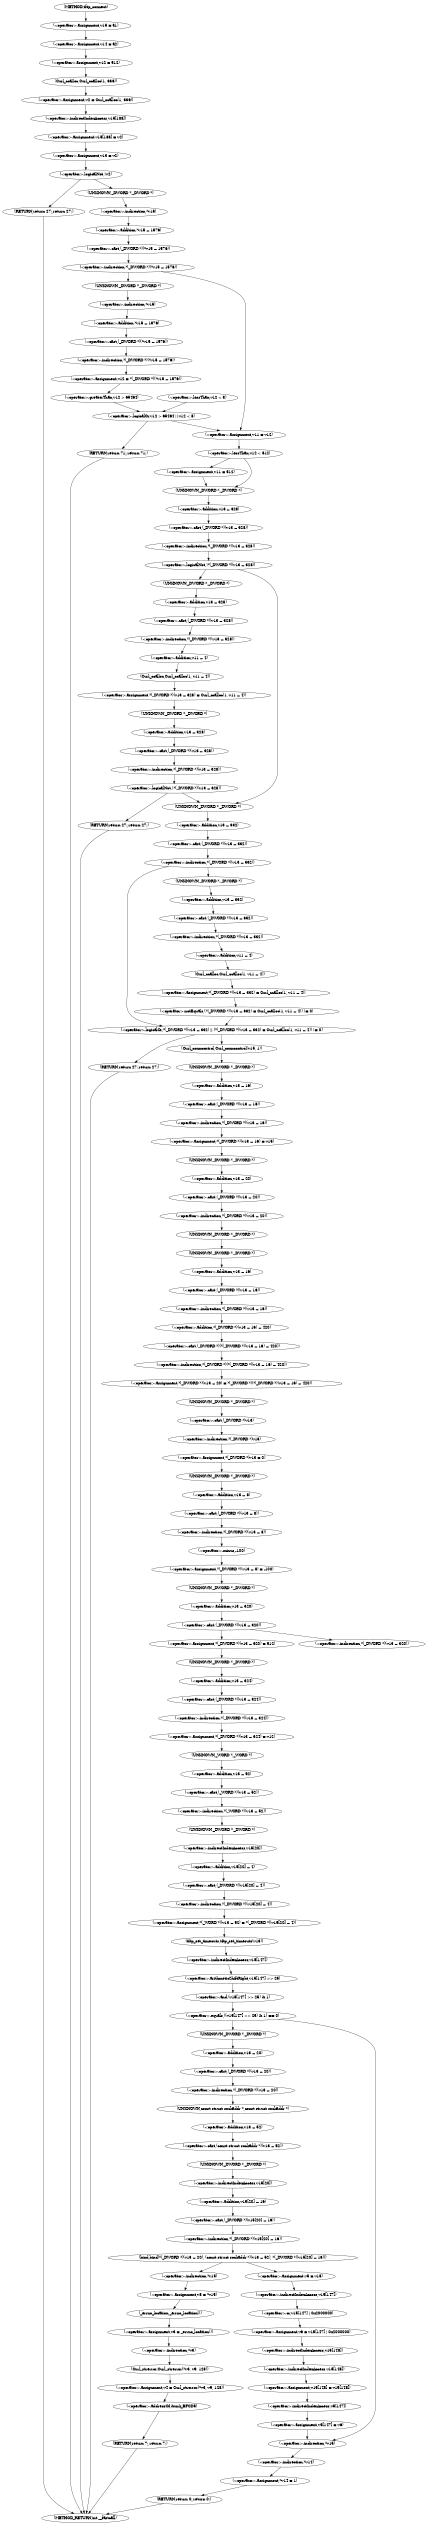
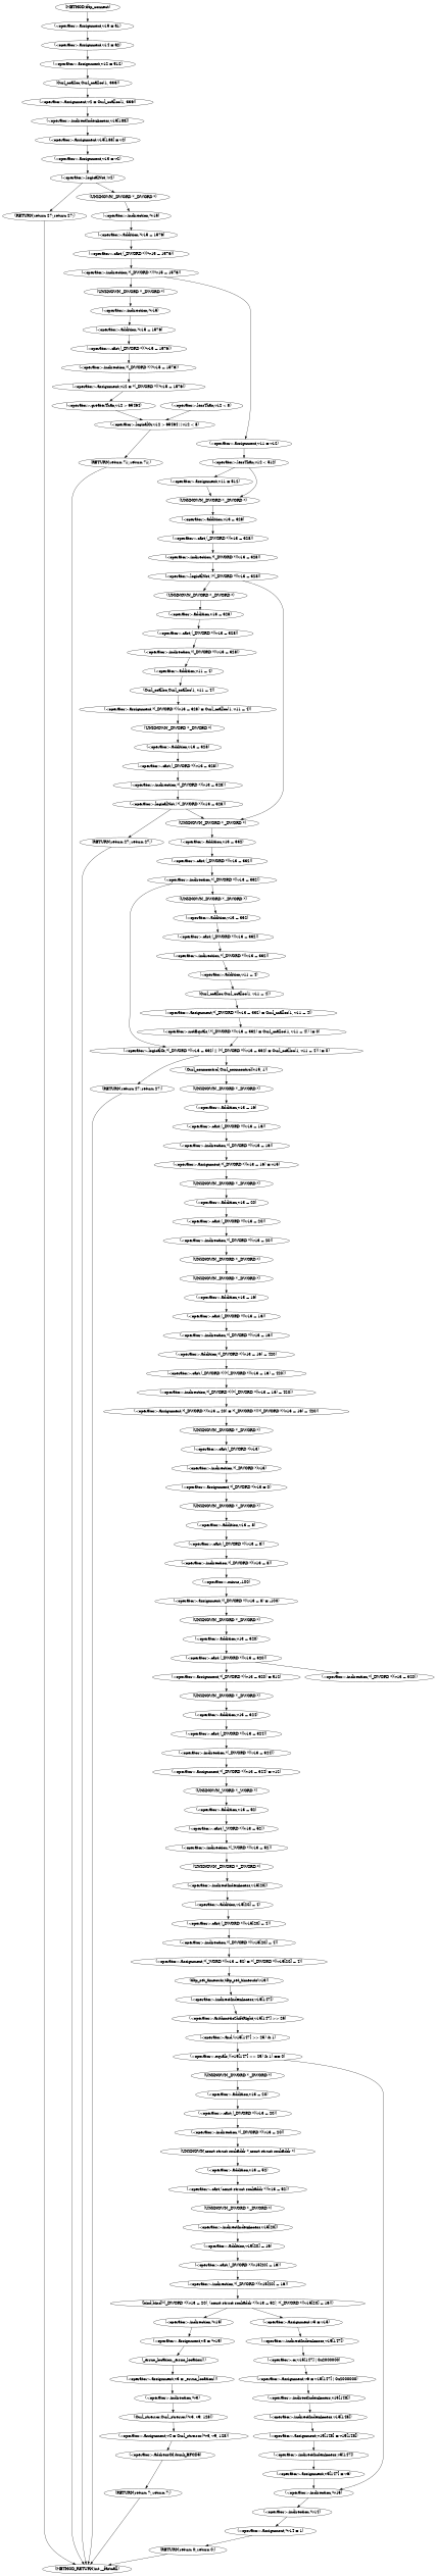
  digraph {
    n1 [label="(<operator>.assignment,v15 = a1)"]
    n2 [label="(<operator>.assignment,v14 = a2)"]
    n3 [label="(<operator>.assignment,v12 = 512)"]
    n4 [label="(Curl_ccalloc,Curl_ccalloc(1, 336))"]
    n5 [label="(<operator>.assignment,v2 = Curl_ccalloc(1, 336))"]
    n6 [label="(<operator>.indirectIndexAccess,v15[188])"]
    n7 [label="(<operator>.assignment,v15[188] = v2)"]
    n8 [label="(<operator>.assignment,v13 = v2)"]
    n9 [label="(<operator>.logicalNot,!v2)"]
    n10 [label="(RETURN,return 27;,return 27;)"]
    n11 [label="(UNKNOWN,_DWORD *,_DWORD *)"]
    n12 [label="(METHOD_RETURN,int __fastcall)"]
    n13 [label="(<operator>.indirection,*v15)"]
    n14 [label="(<operator>.indirection,*(_DWORD *)(*v15 + 1576))"]
    n15 [label="(UNKNOWN,_DWORD *,_DWORD *)"]
    n16 [label="(<operator>.assignment,v11 = v12)"]
    n17 [label="(<operator>.indirection,*v15)"]
    n18 [label="(<operator>.lessThan,v12 < 512)"]
    n19 [label="(<operator>.cast,(_DWORD *)(*v15 + 1576))"]
    n20 [label="(<operator>.addition,*v15 + 1576)"]
    n21 [label="(<operator>.assignment,v12 = *(_DWORD *)(*v15 + 1576))"]
    n22 [label="(<operator>.greaterThan,v12 > 65464)"]
    n23 [label="(<operator>.logicalOr,v12 > 65464 || v12 < 8)"]
    n24 [label="(<operator>.indirection,*(_DWORD *)(*v15 + 1576))"]
    n25 [label="(<operator>.cast,(_DWORD *)(*v15 + 1576))"]
    n26 [label="(<operator>.addition,*v15 + 1576)"]
    n27 [label="(RETURN,return 71;,return 71;)"]
    n28 [label="(<operator>.lessThan,v12 < 8)"]
    n29 [label="(<operator>.assignment,v11 = 512)"]
    n30 [label="(UNKNOWN,_DWORD *,_DWORD *)"]
    n31 [label="(<operator>.addition,v13 + 328)"]
    n32 [label="(<operator>.logicalNot,!*(_DWORD *)(v13 + 328))"]
    n33 [label="(UNKNOWN,_DWORD *,_DWORD *)"]
    n34 [label="(UNKNOWN,_DWORD *,_DWORD *)"]
    n35 [label="(<operator>.addition,v13 + 328)"]
    n36 [label="(<operator>.addition,v13 + 332)"]
    n37 [label="(<operator>.indirection,*(_DWORD *)(v13 + 328))"]
    n38 [label="(<operator>.cast,(_DWORD *)(v13 + 328))"]
    n39 [label="(<operator>.assignment,*(_DWORD *)(v13 + 328) = Curl_ccalloc(1, v11 + 4))"]
    n40 [label="(UNKNOWN,_DWORD *,_DWORD *)"]
    n41 [label="(<operator>.addition,v13 + 328)"]
    n42 [label="(<operator>.indirection,*(_DWORD *)(v13 + 328))"]
    n43 [label="(<operator>.addition,v11 + 4)"]
    n44 [label="(Curl_ccalloc,Curl_ccalloc(1, v11 + 4))"]
    n45 [label="(<operator>.cast,(_DWORD *)(v13 + 328))"]
    n46 [label="(<operator>.logicalNot,!*(_DWORD *)(v13 + 328))"]
    n47 [label="(RETURN,return 27;,return 27;)"]
    n48 [label="(<operator>.indirection,*(_DWORD *)(v13 + 328))"]
    n49 [label="(<operator>.cast,(_DWORD *)(v13 + 328))"]
    n50 [label="(<operator>.logicalOr,*(_DWORD *)(v13 + 332) || (*(_DWORD *)(v13 + 332) = Curl_ccalloc(1, v11 + 4)) != 0)"]
    n51 [label="(Curl_conncontrol,Curl_conncontrol(v15, 1))"]
    n52 [label="(RETURN,return 27;,return 27;)"]
    n53 [label="(UNKNOWN,_DWORD *,_DWORD *)"]
    n54 [label="(<operator>.indirection,*(_DWORD *)(v13 + 332))"]
    n55 [label="(UNKNOWN,_DWORD *,_DWORD *)"]
    n56 [label="(<operator>.addition,v13 + 332)"]
    n57 [label="(<operator>.cast,(_DWORD *)(v13 + 332))"]
    n58 [label="(<operator>.notEquals,(*(_DWORD *)(v13 + 332) = Curl_ccalloc(1, v11 + 4)) != 0)"]
    n59 [label="(<operator>.assignment,*(_DWORD *)(v13 + 332) = Curl_ccalloc(1, v11 + 4))"]
    n60 [label="(<operator>.indirection,*(_DWORD *)(v13 + 332))"]
    n61 [label="(<operator>.addition,v11 + 4)"]
    n62 [label="(Curl_ccalloc,Curl_ccalloc(1, v11 + 4))"]
    n63 [label="(<operator>.cast,(_DWORD *)(v13 + 332))"]
    n64 [label="(<operator>.addition,v13 + 16)"]
    n65 [label="(<operator>.assignment,*(_DWORD *)(v13 + 16) = v15)"]
    n66 [label="(UNKNOWN,_DWORD *,_DWORD *)"]
    n67 [label="(<operator>.addition,v13 + 20)"]
    n68 [label="(<operator>.indirection,*(_DWORD *)(v13 + 16))"]
    n69 [label="(<operator>.cast,(_DWORD *)(v13 + 16))"]
    n70 [label="(<operator>.assignment,*(_DWORD *)(v13 + 20) = *(_DWORD *)(*(_DWORD *)(v13 + 16) + 420))"]
    n71 [label="(UNKNOWN,_DWORD *,_DWORD *)"]
    n72 [label="(<operator>.cast,(_DWORD *)v13)"]
    n73 [label="(<operator>.indirection,*(_DWORD *)(v13 + 20))"]
    n74 [label="(UNKNOWN,_DWORD *,_DWORD *)"]
    n75 [label="(UNKNOWN,_DWORD *,_DWORD *)"]
    n76 [label="(<operator>.cast,(_DWORD *)(v13 + 20))"]
    n77 [label="(<operator>.indirection,*(_DWORD *)(*(_DWORD *)(v13 + 16) + 420))"]
    n78 [label="(<operator>.cast,(_DWORD *)(*(_DWORD *)(v13 + 16) + 420))"]
    n79 [label="(<operator>.addition,v13 + 16)"]
    n80 [label="(<operator>.addition,*(_DWORD *)(v13 + 16) + 420)"]
    n81 [label="(<operator>.indirection,*(_DWORD *)(v13 + 16))"]
    n82 [label="(<operator>.cast,(_DWORD *)(v13 + 16))"]
    n83 [label="(<operator>.assignment,*(_DWORD *)v13 = 0)"]
    n84 [label="(UNKNOWN,_DWORD *,_DWORD *)"]
    n85 [label="(<operator>.addition,v13 + 8)"]
    n86 [label="(<operator>.indirection,*(_DWORD *)v13)"]
    n87 [label="(<operator>.assignment,*(_DWORD *)(v13 + 8) = -100)"]
    n88 [label="(UNKNOWN,_DWORD *,_DWORD *)"]
    n89 [label="(<operator>.addition,v13 + 320)"]
    n90 [label="(<operator>.indirection,*(_DWORD *)(v13 + 8))"]
    n91 [label="(<operator>.minus,-100)"]
    n92 [label="(<operator>.cast,(_DWORD *)(v13 + 8))"]
    n93 [label="(<operator>.assignment,*(_DWORD *)(v13 + 320) = 512)"]
    n94 [label="(UNKNOWN,_DWORD *,_DWORD *)"]
    n95 [label="(<operator>.addition,v13 + 324)"]
    n96 [label="(<operator>.indirection,*(_DWORD *)(v13 + 320))"]
    n97 [label="(<operator>.cast,(_DWORD *)(v13 + 320))"]
    n98 [label="(<operator>.assignment,*(_DWORD *)(v13 + 324) = v12)"]
    n99 [label="(UNKNOWN,_WORD *,_WORD *)"]
    n100 [label="(<operator>.addition,v13 + 52)"]
    n101 [label="(<operator>.indirection,*(_DWORD *)(v13 + 324))"]
    n102 [label="(<operator>.cast,(_DWORD *)(v13 + 324))"]
    n103 [label="(<operator>.assignment,*(_WORD *)(v13 + 52) = *(_DWORD *)(v15[20] + 4))"]
    n104 [label="(tftp_set_timeouts,tftp_set_timeouts(v13))"]
    n105 [label="(<operator>.indirectIndexAccess,v15[147])"]
    n106 [label="(<operator>.indirection,*(_WORD *)(v13 + 52))"]
    n107 [label="(UNKNOWN,_DWORD *,_DWORD *)"]
    n108 [label="(<operator>.indirectIndexAccess,v15[20])"]
    n109 [label="(<operator>.cast,(_WORD *)(v13 + 52))"]
    n110 [label="(<operator>.indirection,*(_DWORD *)(v15[20] + 4))"]
    n111 [label="(<operator>.cast,(_DWORD *)(v15[20] + 4))"]
    n112 [label="(<operator>.addition,v15[20] + 4)"]
    n113 [label="(<operator>.arithmeticShiftRight,v15[147] >> 25)"]
    n114 [label="(<operator>.equals,((v15[147] >> 25) & 1) == 0)"]
    n115 [label="(UNKNOWN,_DWORD *,_DWORD *)"]
    n116 [label="(<operator>.indirection,*v15)"]
    n117 [label="(<operator>.addition,v13 + 20)"]
    n118 [label="(<operator>.indirection,*v14)"]
    n119 [label="(<operator>.and,(v15[147] >> 25) & 1)"]
    n120 [label="(bind,bind(*(_DWORD *)(v13 + 20), (const struct sockaddr *)(v13 + 52), *(_DWORD *)(v15[20] + 16)))"]
    n121 [label="(<operator>.indirection,*v15)"]
    n122 [label="(<operator>.assignment,v5 = v15)"]
    n123 [label="(<operator>.assignment,v8 = *v15)"]
    n124 [label="(<operator>.indirectIndexAccess,v15[147])"]
    n125 [label="(<operator>.indirection,*(_DWORD *)(v13 + 20))"]
    n126 [label="(UNKNOWN,const struct sockaddr *,const struct sockaddr *)"]
    n127 [label="(<operator>.addition,v13 + 52)"]
    n128 [label="(<operator>.cast,(_DWORD *)(v13 + 20))"]
    n129 [label="(<operator>.cast,(const struct sockaddr *)(v13 + 52))"]
    n130 [label="(UNKNOWN,_DWORD *,_DWORD *)"]
    n131 [label="(<operator>.indirectIndexAccess,v15[20])"]
    n132 [label="(<operator>.indirection,*(_DWORD *)(v15[20] + 16))"]
    n133 [label="(<operator>.cast,(_DWORD *)(v15[20] + 16))"]
    n134 [label="(<operator>.addition,v15[20] + 16)"]
    n135 [label="(_errno_location,_errno_location())"]
    n136 [label="(<operator>.assignment,v3 = _errno_location())"]
    n137 [label="(<operator>.indirection,*v3)"]
    n138 [label="(Curl_strerror,Curl_strerror(*v3, v9, 128))"]
    n139 [label="(<operator>.assignment,v4 = Curl_strerror(*v3, v9, 128))"]
    n140 [label="(<operator>.addressOf,&unk_BFCD5)"]
    n141 [label="(RETURN,return 7;,return 7;)"]
    n142 [label="(<operator>.or,v15[147] | 0x2000000)"]
    n143 [label="(<operator>.assignment,v6 = v15[147] | 0x2000000)"]
    n144 [label="(<operator>.indirectIndexAccess,v15[148])"]
    n145 [label="(<operator>.indirectIndexAccess,v15[148])"]
    n146 [label="(<operator>.assignment,v15[148] = v15[148])"]
    n147 [label="(<operator>.indirectIndexAccess,v5[147])"]
    n148 [label="(<operator>.assignment,v5[147] = v6)"]
    n149 [label="(<operator>.assignment,*v14 = 1)"]
    n150 [label="(RETURN,return 0;,return 0;)"]
    n151 [label="(METHOD,tftp_connect)"]
    n1 -> n2
    n2 -> n3
    n3 -> n4
    n4 -> n5
    n5 -> n6
    n6 -> n7
    n7 -> n8
    n8 -> n9
    n9 -> n10
    n9 -> n11
    n10 -> n12
    n11 -> n13
    n13 -> n20
    n14 -> n15
    n14 -> n16
    n15 -> n17
    n16 -> n18
    n17 -> n26
    n18 -> n29
    n18 -> n30
    n19 -> n14
    n20 -> n19
    n21 -> n22
    n22 -> n23
-   n23 -> n16
    n23 -> n27
    n24 -> n21
    n25 -> n24
    n26 -> n25
    n27 -> n12
    n28 -> n23
    n29 -> n30
    n30 -> n31
    n31 -> n38
    n32 -> n33
    n32 -> n34
    n33 -> n35
    n34 -> n36
    n35 -> n45
    n36 -> n57
    n37 -> n32
    n38 -> n37
    n39 -> n40
    n40 -> n41
    n41 -> n49
    n42 -> n43
    n43 -> n44
    n44 -> n39
    n45 -> n42
    n46 -> n34
    n46 -> n47
    n47 -> n12
    n48 -> n46
    n49 -> n48
    n50 -> n51
    n50 -> n52
    n51 -> n53
    n52 -> n12
    n53 -> n64
    n54 -> n50
    n54 -> n55
    n55 -> n56
    n56 -> n63
    n57 -> n54
    n58 -> n50
    n59 -> n58
    n60 -> n61
    n61 -> n62
    n62 -> n59
    n63 -> n60
    n64 -> n69
    n65 -> n66
    n66 -> n67
    n67 -> n76
    n68 -> n65
    n69 -> n68
    n70 -> n71
    n71 -> n72
    n72 -> n86
    n73 -> n74
    n74 -> n75
    n75 -> n79
    n76 -> n73
    n77 -> n70
    n78 -> n77
    n79 -> n82
    n80 -> n78
    n81 -> n80
    n82 -> n81
    n83 -> n84
    n84 -> n85
    n85 -> n92
    n86 -> n83
    n87 -> n88
    n88 -> n89
    n89 -> n97
    n90 -> n91
    n91 -> n87
    n92 -> n90
    n93 -> n94
    n94 -> n95
    n95 -> n102
    n97 -> n93
    n97 -> n96
    n98 -> n99
    n99 -> n100
    n100 -> n109
    n101 -> n98
    n102 -> n101
    n103 -> n104
    n104 -> n105
    n105 -> n113
    n106 -> n107
    n107 -> n108
    n108 -> n112
    n109 -> n106
    n110 -> n103
    n111 -> n110
    n112 -> n111
    n113 -> n119
    n114 -> n115
    n114 -> n116
    n115 -> n117
    n116 -> n118
    n117 -> n128
    n118 -> n149
    n119 -> n114
    n120 -> n121
    n120 -> n122
    n121 -> n123
    n122 -> n124
    n123 -> n135
    n124 -> n142
    n125 -> n126
    n126 -> n127
    n127 -> n129
    n128 -> n125
    n129 -> n130
    n130 -> n131
    n131 -> n134
    n132 -> n120
    n133 -> n132
    n134 -> n133
    n135 -> n136
    n136 -> n137
    n137 -> n138
    n138 -> n139
    n139 -> n140
    n140 -> n141
    n141 -> n12
    n142 -> n143
    n143 -> n144
    n144 -> n145
    n145 -> n146
    n146 -> n147
    n147 -> n148
    n148 -> n116
    n149 -> n150
    n150 -> n12
    n151 -> n1
  }
